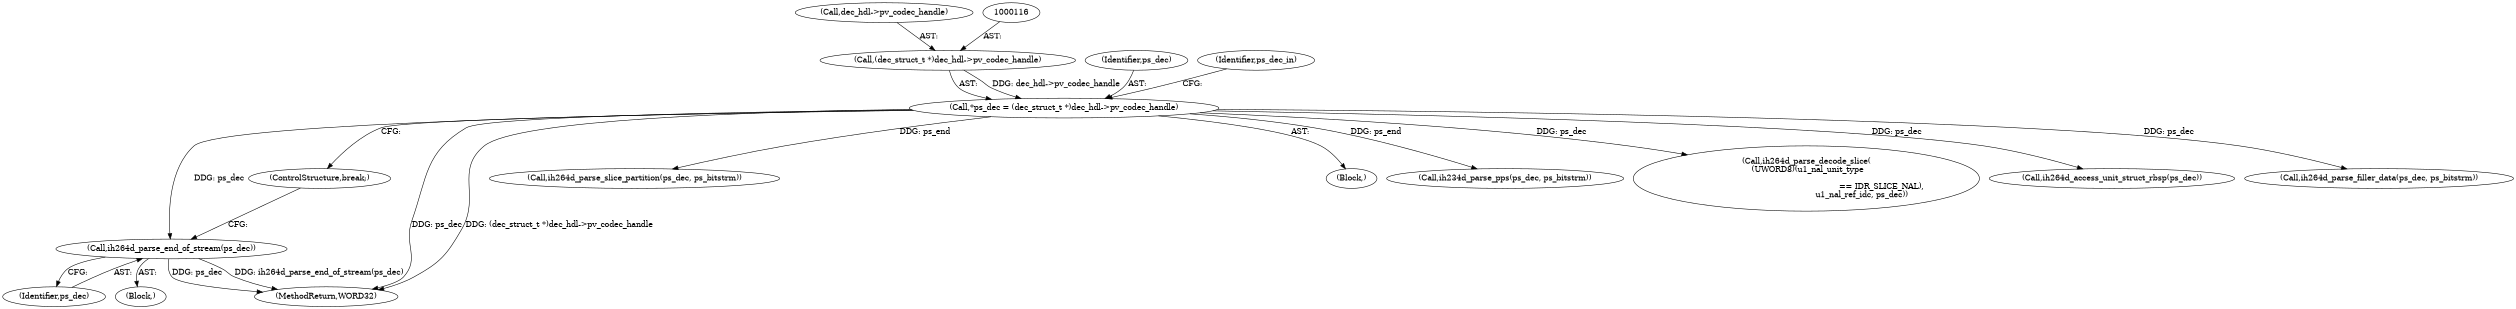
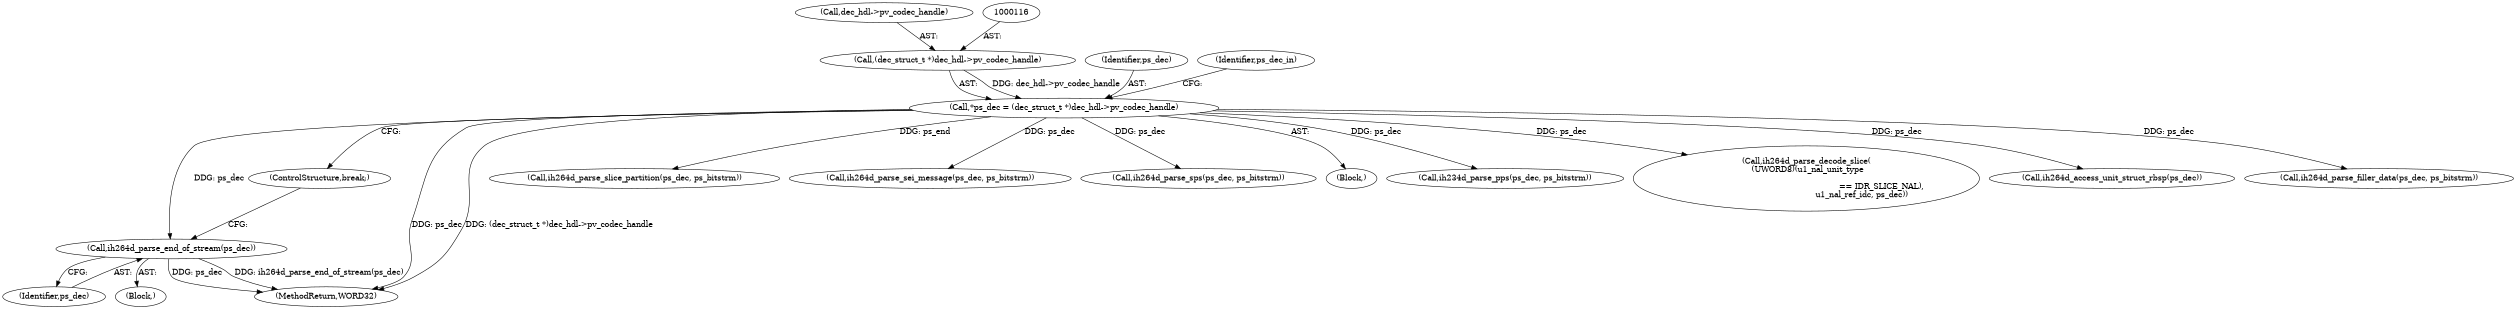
  digraph {
    n1 [label="(Call,ih264d_parse_end_of_stream(ps_dec))"]
    n2 [label="(Identifier,ps_dec)"]
    n3 [label="(Block,)"]
    n4 [label="(MethodReturn,WORD32)"]
    n5 [label="(Call,*ps_dec = (dec_struct_t *)dec_hdl->pv_codec_handle)"]
    n6 [label="(Call,ih264d_parse_slice_partition(ps_dec, ps_bitstrm))"]
+   n7 [label="(Call,ih264d_parse_sei_message(ps_dec, ps_bitstrm))"]
+   n8 [label="(Call,ih264d_parse_sps(ps_dec, ps_bitstrm))"]
    n9 [label="(Block,)"]
    n10 [label="(Call,ih234d_parse_pps(ps_dec, ps_bitstrm))"]
    n11 [label="(Call,ih264d_parse_decode_slice(\n (UWORD8)(u1_nal_unit_type\n\n                                                             == IDR_SLICE_NAL),\n                                             u1_nal_ref_idc, ps_dec))"]
    n12 [label="(Call,ih264d_access_unit_struct_rbsp(ps_dec))"]
    n13 [label="(Call,ih264d_parse_filler_data(ps_dec, ps_bitstrm))"]
    n14 [label="(ControlStructure,break;)"]
    n15 [label="(Call,(dec_struct_t *)dec_hdl->pv_codec_handle)"]
    n16 [label="(Call,dec_hdl->pv_codec_handle)"]
    n17 [label="(Identifier,ps_dec)"]
    n18 [label="(Identifier,ps_dec_in)"]
    1000116
    n1 -> n2 [label="CFG: "]
    n1 -> n3 [label="AST: "]
    n1 -> n4 [label="DDG: ps_dec"]
    n1 -> n4 [label="DDG: ih264d_parse_end_of_stream(ps_dec)"]
    n2 -> n1 [label="AST: "]
    n5 -> n1 [label="DDG: ps_dec"]
    n5 -> n4 [label="DDG: ps_dec"]
    n5 -> n4 [label="DDG: (dec_struct_t *)dec_hdl->pv_codec_handle"]
    n5 -> n6 [label="DDG: ps_end"]
+   n5 -> n7 [label="DDG: ps_dec"]
+   n5 -> n8 [label="DDG: ps_dec"]
    n5 -> n9 [label="AST: "]
-   n5 -> n10 [label="DDG: ps_end"]
+   n5 -> n10 [label="DDG: ps_dec"]
    n5 -> n11 [label="DDG: ps_dec"]
    n5 -> n12 [label="DDG: ps_dec"]
    n5 -> n13 [label="DDG: ps_dec"]
    n5 -> n14 [label="CFG: "]
    n14 -> n1 [label="CFG: "]
    n15 -> n5 [label="AST: "]
    n15 -> n5 [label="DDG: dec_hdl->pv_codec_handle"]
    n16 -> n15 [label="AST: "]
    n17 -> n5 [label="AST: "]
    n18 -> n5 [label="CFG: "]
    1000116 -> n15 [label="AST: "]
  }
